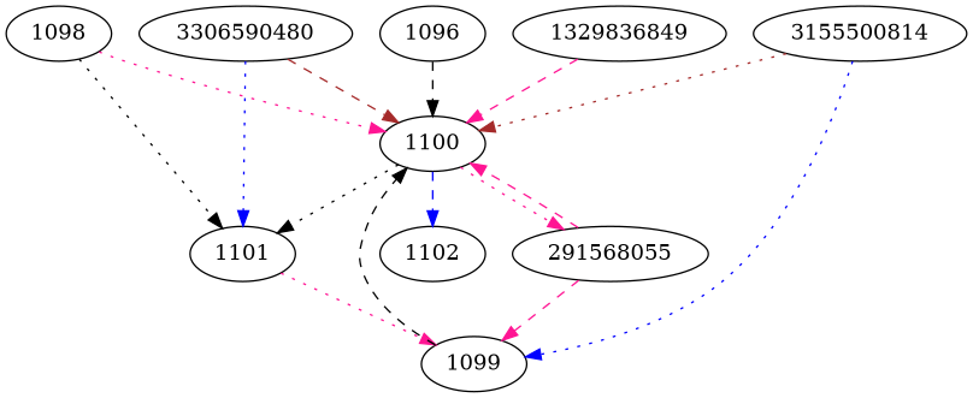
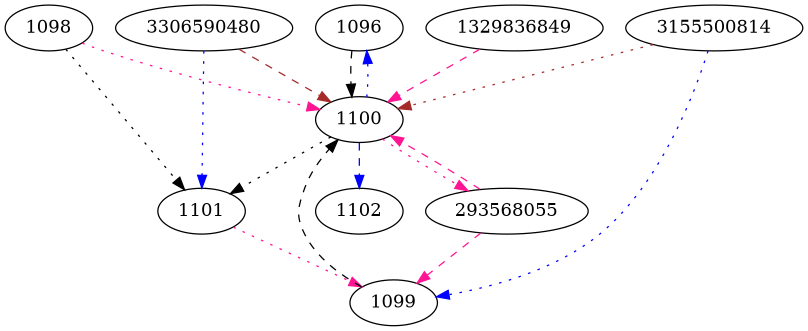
  strict digraph {
    edge [color=deeppink style=dotted]
    1096
    1100
    1101
    1102
-   293568055 [label=291568055]
+   293568055
    1098
    1099
    3155500814
    3306590480
    1329836849
    1096 -> 1100 [color=black style=dashed]
+   1100 -> 1096 [color=blue]
    1100 -> 1101 [color=black]
    1100 -> 1102 [color=blue style=dashed]
    1100 -> 293568055
    1101 -> 1099
    293568055 -> 1100 [style=dashed]
    293568055 -> 1099 [style=dashed]
    1098 -> 1100
    1098 -> 1101 [color=black]
    1099 -> 1100 [color=black style=dashed]
    3155500814 -> 1100 [color=brown]
    3155500814 -> 1099 [color=blue]
    3306590480 -> 1100 [color=brown style=dashed]
    3306590480 -> 1101 [color=blue]
    1329836849 -> 1100 [style=dashed]
  }
